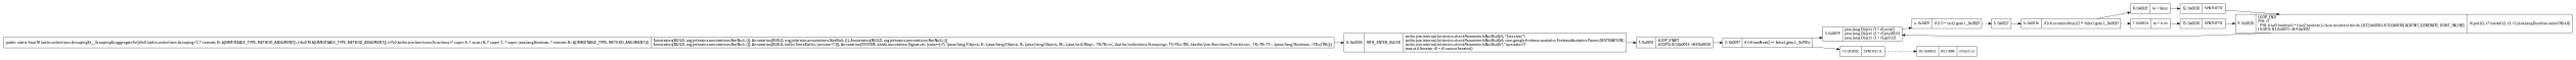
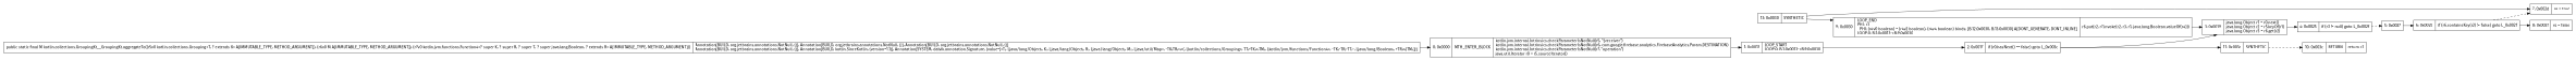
  digraph {
    fontname="Fira Sans"
    rankdir=LR
    node [fontname="Fira Sans" shape=record]
    edge [fontname="Fira Sans"]
    n1 [label="{0\:\ 0x0000|MTH_ENTER_BLOCK\l|kotlin.jvm.internal.Intrinsics.checkParameterIsNotNull(r5, \"$receiver\")\lkotlin.jvm.internal.Intrinsics.checkParameterIsNotNull(r6, com.google.firebase.analytics.FirebaseAnalytics.Param.DESTINATION)\lkotlin.jvm.internal.Intrinsics.checkParameterIsNotNull(r7, \"operation\")\ljava.util.Iterator r0 = r5.sourceIterator()\l}"]
    n2 [label="{1\:\ 0x0013|LOOP_START\lLOOP:0: B:1:0x0013\-\>B:9:0x0030\l}"]
-   n3 [label="{2\:\ 0x0017|if (r0.hasNext() == false) goto L_0x903c\l}"]
+   n3 [label="{2\:\ 0x0017|if (r0.hasNext() == false) goto L_0x003c\l}"]
    n4 [label="{3\:\ 0x0019|java.lang.Object r1 = r0.next()\ljava.lang.Object r2 = r5.keyOf(r1)\ljava.lang.Object r3 = r6.get(r2)\l}"]
    n5 [label="{11\:\ 0x003c|SYNTHETIC\l}"]
    n6 [label="{4\:\ 0x0025|if (r3 != null) goto L_0x002f\l}"]
    n7 [label="{10\:\ 0x003c|RETURN\l|return r2\l}"]
    n8 [label="{5\:\ 0x0027}"]
    n9 [label="{6\:\ 0x002b|if (r6.containsKey(r2) != false) goto L_0x002f\l}"]
    n10 [label="{8\:\ 0x002f|r4 = false\l}"]
-   n11 [label="{12\:\ 0x0030|SYNTHETIC\l}"]
    n12 [label="{7\:\ 0x002d|r4 = true\l}"]
    n13 [label="{13\:\ 0x0030|SYNTHETIC\l}"]
    n14 [label="{9\:\ 0x0030|LOOP_END\lPHI: r3 \l  PHI: (r4v0 boolean) = (r4v2 boolean), (r4v4 boolean) binds: [B:12:0x0030, B:13:0x0030] A[DONT_GENERATE, DONT_INLINE]\lLOOP:0: B:1:0x0013\-\>B:9:0x0030\l|r6.put(r2, r7.invoke(r2, r3, r1, java.lang.Boolean.valueOf(r4)))\l}"]
    n15 [label="{public static final M kotlin.collections.GroupingKt__GroupingKt.aggregateTo((r5v0 kotlin.collections.Grouping\<T, ? extends K\> A[IMMUTABLE_TYPE, METHOD_ARGUMENT]), (r6v0 M A[IMMUTABLE_TYPE, METHOD_ARGUMENT]), (r7v0 kotlin.jvm.functions.Function4\<? super K, ? super R, ? super T, ? super java.lang.Boolean, ? extends R\> A[IMMUTABLE_TYPE, METHOD_ARGUMENT]))  | Annotation[BUILD, org.jetbrains.annotations.NotNull, \{\}], Annotation[BUILD, org.jetbrains.annotations.NotNull, \{\}], Annotation[BUILD, org.jetbrains.annotations.NotNull, \{\}]\lAnnotation[BUILD, org.jetbrains.annotations.NotNull, \{\}], Annotation[BUILD, kotlin.SinceKotlin, \{version=1.1\}], Annotation[SYSTEM, dalvik.annotation.Signature, \{value=[\<T:, Ljava\/lang\/Object;, K:, Ljava\/lang\/Object;, R:, Ljava\/lang\/Object;, M::, Ljava\/util\/Map\<, \-TK;TR;\>;\>(, Lkotlin\/collections\/Grouping\<, TT;+TK;\>;TM;, Lkotlin\/jvm\/functions\/Function4\<, \-TK;\-TR;\-TT;\-, Ljava\/lang\/Boolean;, +TR;\>;)TM;]\}]\l}"]
    n1 -> n2
    n2 -> n3
    n3 -> n4 [style=solid]
    n3 -> n5
    n4 -> n6
    n5 -> n7 [style=dashed]
    n6 -> n8 [style=dashed]
    n8 -> n9
    n9 -> n10
    n9 -> n12 [style=dashed]
-   n10 -> n11
-   n11 -> n14
-   n12 -> n13
+   n13 -> n12
    n13 -> n14
    n14 -> n4
    n15 -> n1
  }
